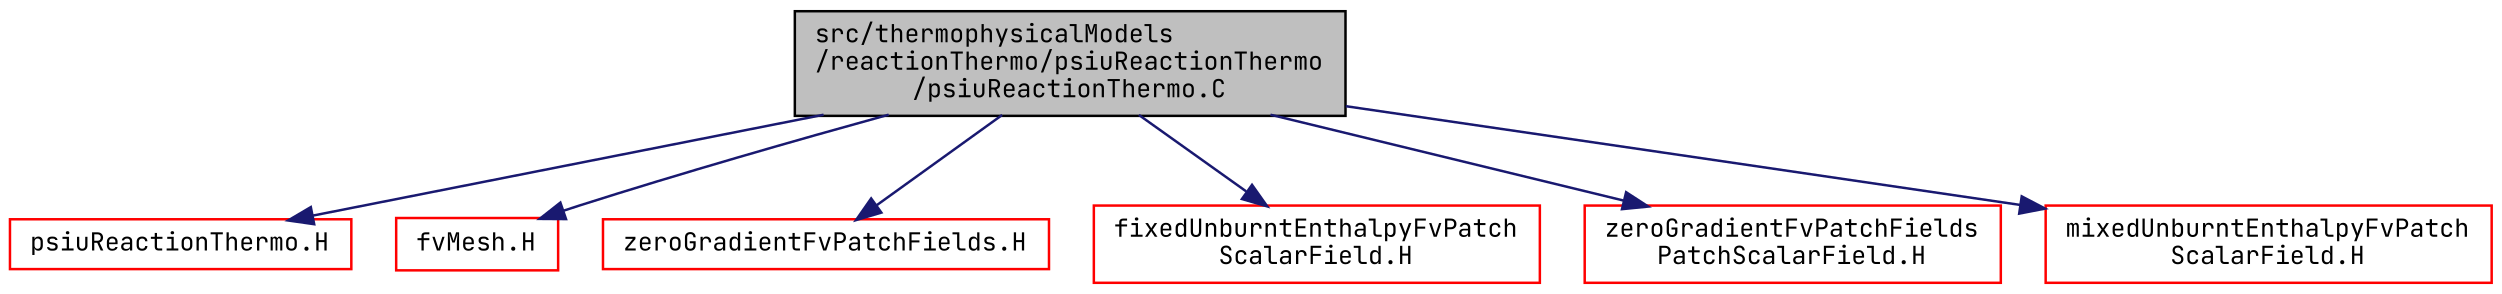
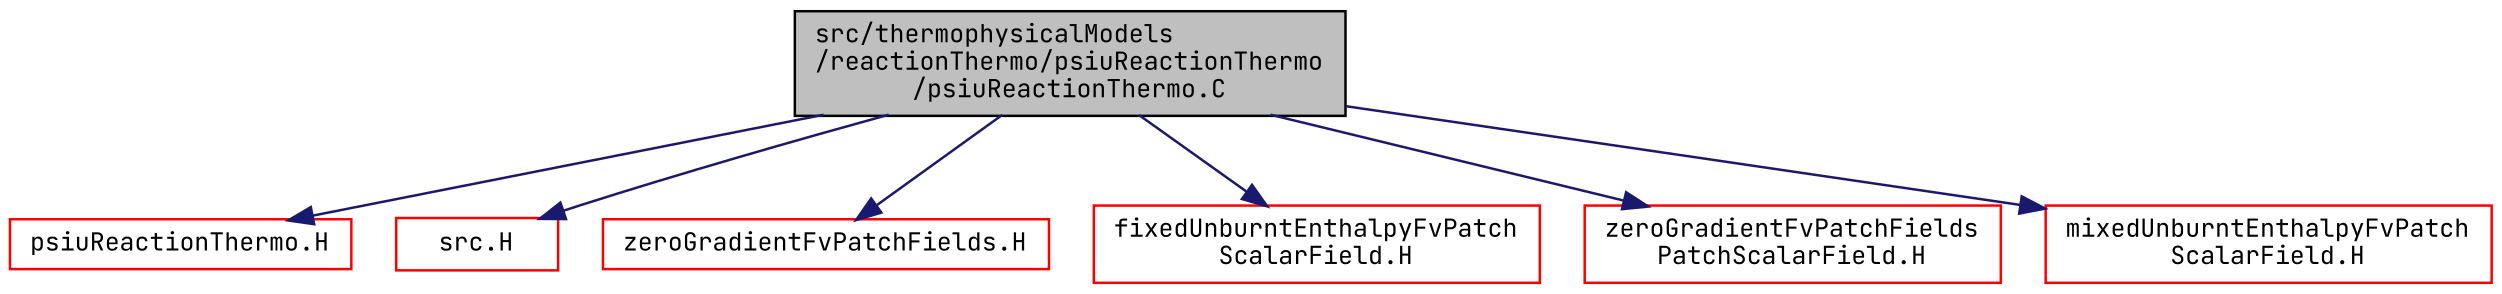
  digraph {
    fontname="JetBrains Mono"
    node [color=red fontname="JetBrains Mono" fontsize=10 shape=record]
    edge [color=midnightblue fontname="JetBrains Mono" fontsize=10 labelfontname=FreeSans labelfontsize=10 style=solid]
    n1 [color=black fillcolor=grey75 fontcolor=black height=0.2 label="src/thermophysicalModels\l/reactionThermo/psiuReactionThermo\l/psiuReactionThermo.C" style=filled width=0.4]
    n2 [height=0.2 label="psiuReactionThermo.H" width=0.4]
-   n3 [height=0.2 label="fvMesh.H" width=0.4]
+   n3 [height=0.2 label="src.H" width=0.4]
    n4 [height=0.2 label="zeroGradientFvPatchFields.H" width=0.4]
    n5 [height=0.2 label="fixedUnburntEnthalpyFvPatch\lScalarField.H" width=0.4]
    n6 [height=0.2 label="zeroGradientFvPatchFields\lPatchScalarField.H" width=0.4]
    n7 [height=0.2 label="mixedUnburntEnthalpyFvPatch\lScalarField.H" width=0.4]
    n1 -> n2
    n1 -> n3
    n1 -> n4
    n1 -> n5
    n1 -> n6
    n1 -> n7
  }
